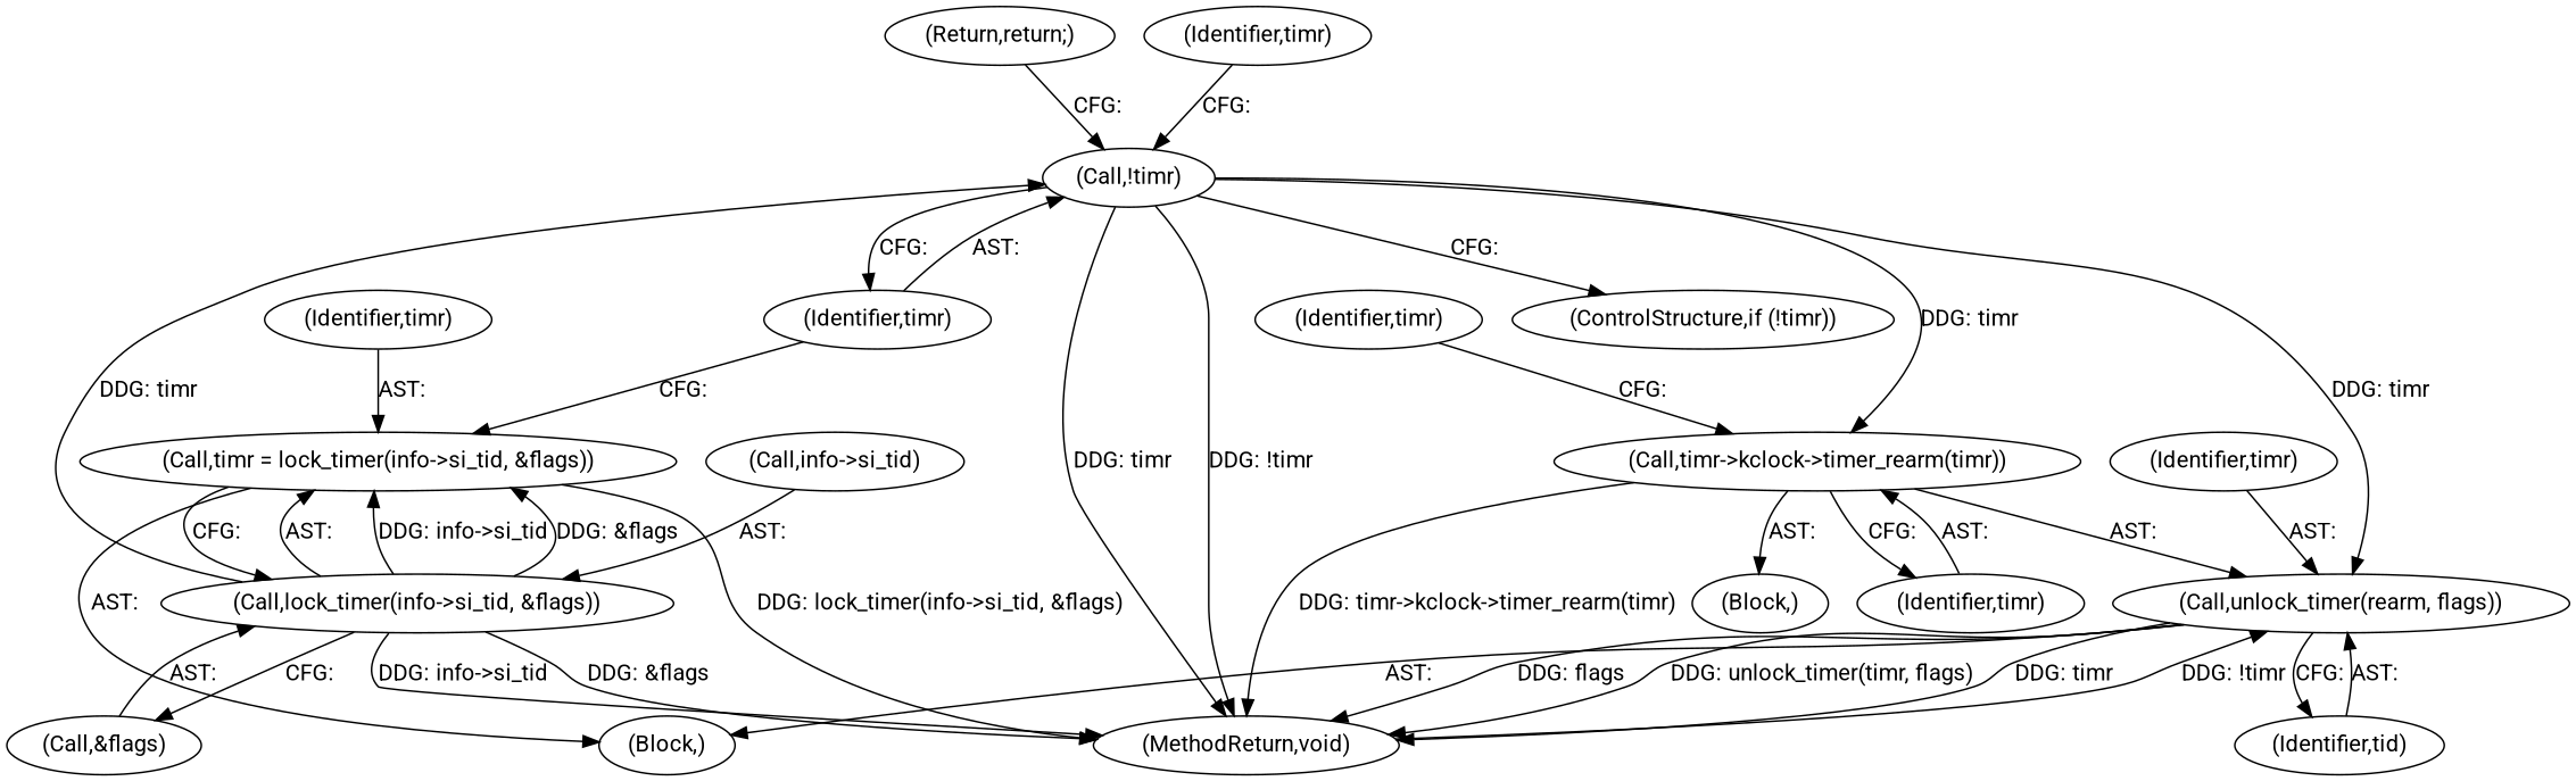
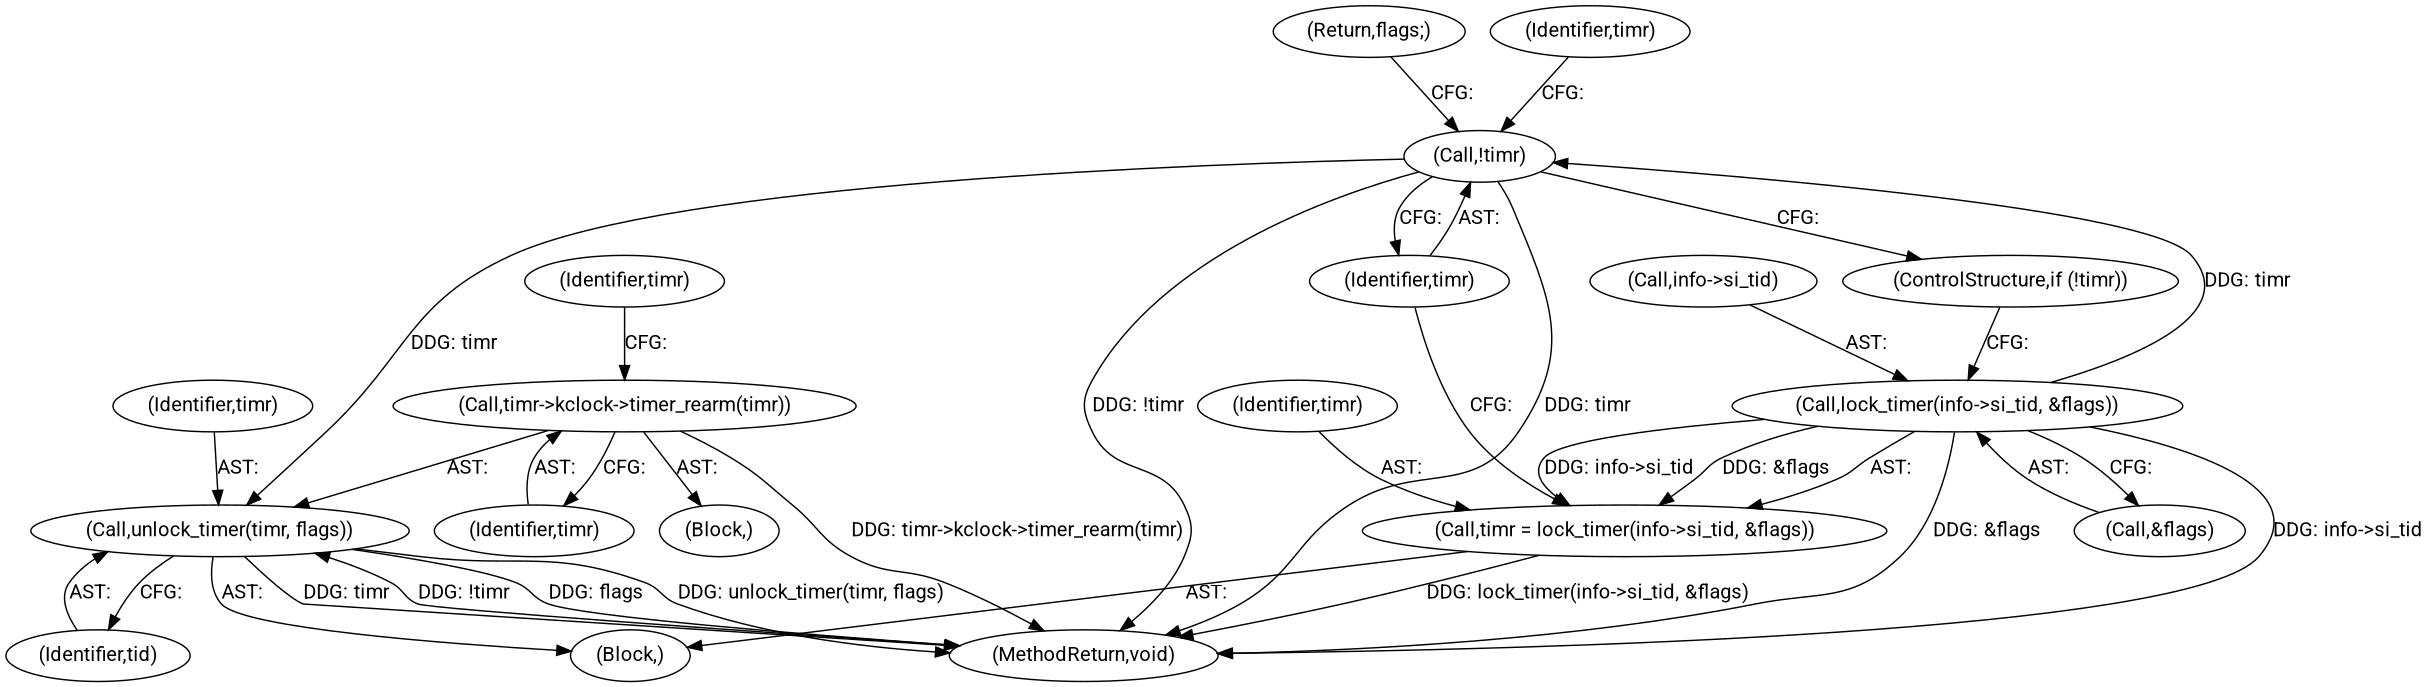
  digraph {
    fontname=Roboto
    node [fontname=Roboto]
    edge [fontname=Roboto]
    n1 [label="(Call,timr->kclock->timer_rearm(timr))"]
-   n2 [label="(Call,unlock_timer(rearm, flags))"]
+   n2 [label="(Call,unlock_timer(timr, flags))"]
    n3 [label="(Identifier,timr)"]
    n4 [label="(MethodReturn,void)"]
    n5 [label="(Block,)"]
    n6 [label="(Block,)"]
    n7 [label="(Identifier,tid)"]
    n8 [label="(Call,!timr)"]
    n9 [label="(Identifier,timr)"]
    n10 [label="(ControlStructure,if (!timr))"]
    n11 [label="(Call,timr = lock_timer(info->si_tid, &flags))"]
    n12 [label="(Call,lock_timer(info->si_tid, &flags))"]
    n13 [label="(Call,&flags)"]
    n14 [label="(Call,info->si_tid)"]
-   n15 [label="(Return,return;)"]
+   n15 [label="(Return,flags;)"]
    n16 [label="(Identifier,timr)"]
    n17 [label="(Identifier,timr)"]
    n18 [label="(Identifier,timr)"]
    n19 [label="(Identifier,timr)"]
    n1 -> n2 [label="AST: "]
    n1 -> n3 [label="CFG: "]
    n1 -> n4 [label="DDG: timr->kclock->timer_rearm(timr)"]
    n1 -> n5 [label="AST: "]
    n2 -> n4 [label="DDG: flags"]
    n2 -> n4 [label="DDG: unlock_timer(timr, flags)"]
    n2 -> n4 [label="DDG: timr"]
    n2 -> n6 [label="AST: "]
    n2 -> n7 [label="CFG: "]
    n3 -> n1 [label="AST: "]
    n4 -> n2 [label="DDG: !timr"]
    n7 -> n2 [label="AST: "]
-   n8 -> n1 [label="DDG: timr"]
    n8 -> n2 [label="DDG: timr"]
    n8 -> n4 [label="DDG: !timr"]
    n8 -> n4 [label="DDG: timr"]
    n8 -> n9 [label="CFG: "]
    n8 -> n10 [label="CFG: "]
    n9 -> n8 [label="AST: "]
    n9 -> n11 [label="CFG: "]
    n11 -> n4 [label="DDG: lock_timer(info->si_tid, &flags)"]
    n11 -> n6 [label="AST: "]
-   n11 -> n12 [label="CFG: "]
+   n10 -> n12 [label="CFG: "]
    n12 -> n4 [label="DDG: info->si_tid"]
    n12 -> n4 [label="DDG: &flags"]
    n12 -> n8 [label="DDG: timr"]
    n12 -> n11 [label="AST: "]
    n12 -> n11 [label="DDG: info->si_tid"]
    n12 -> n11 [label="DDG: &flags"]
    n12 -> n13 [label="CFG: "]
    n13 -> n12 [label="AST: "]
    n14 -> n12 [label="AST: "]
    n15 -> n8 [label="CFG: "]
    n16 -> n8 [label="CFG: "]
    n17 -> n1 [label="CFG: "]
    n18 -> n11 [label="AST: "]
    n19 -> n2 [label="AST: "]
  }
